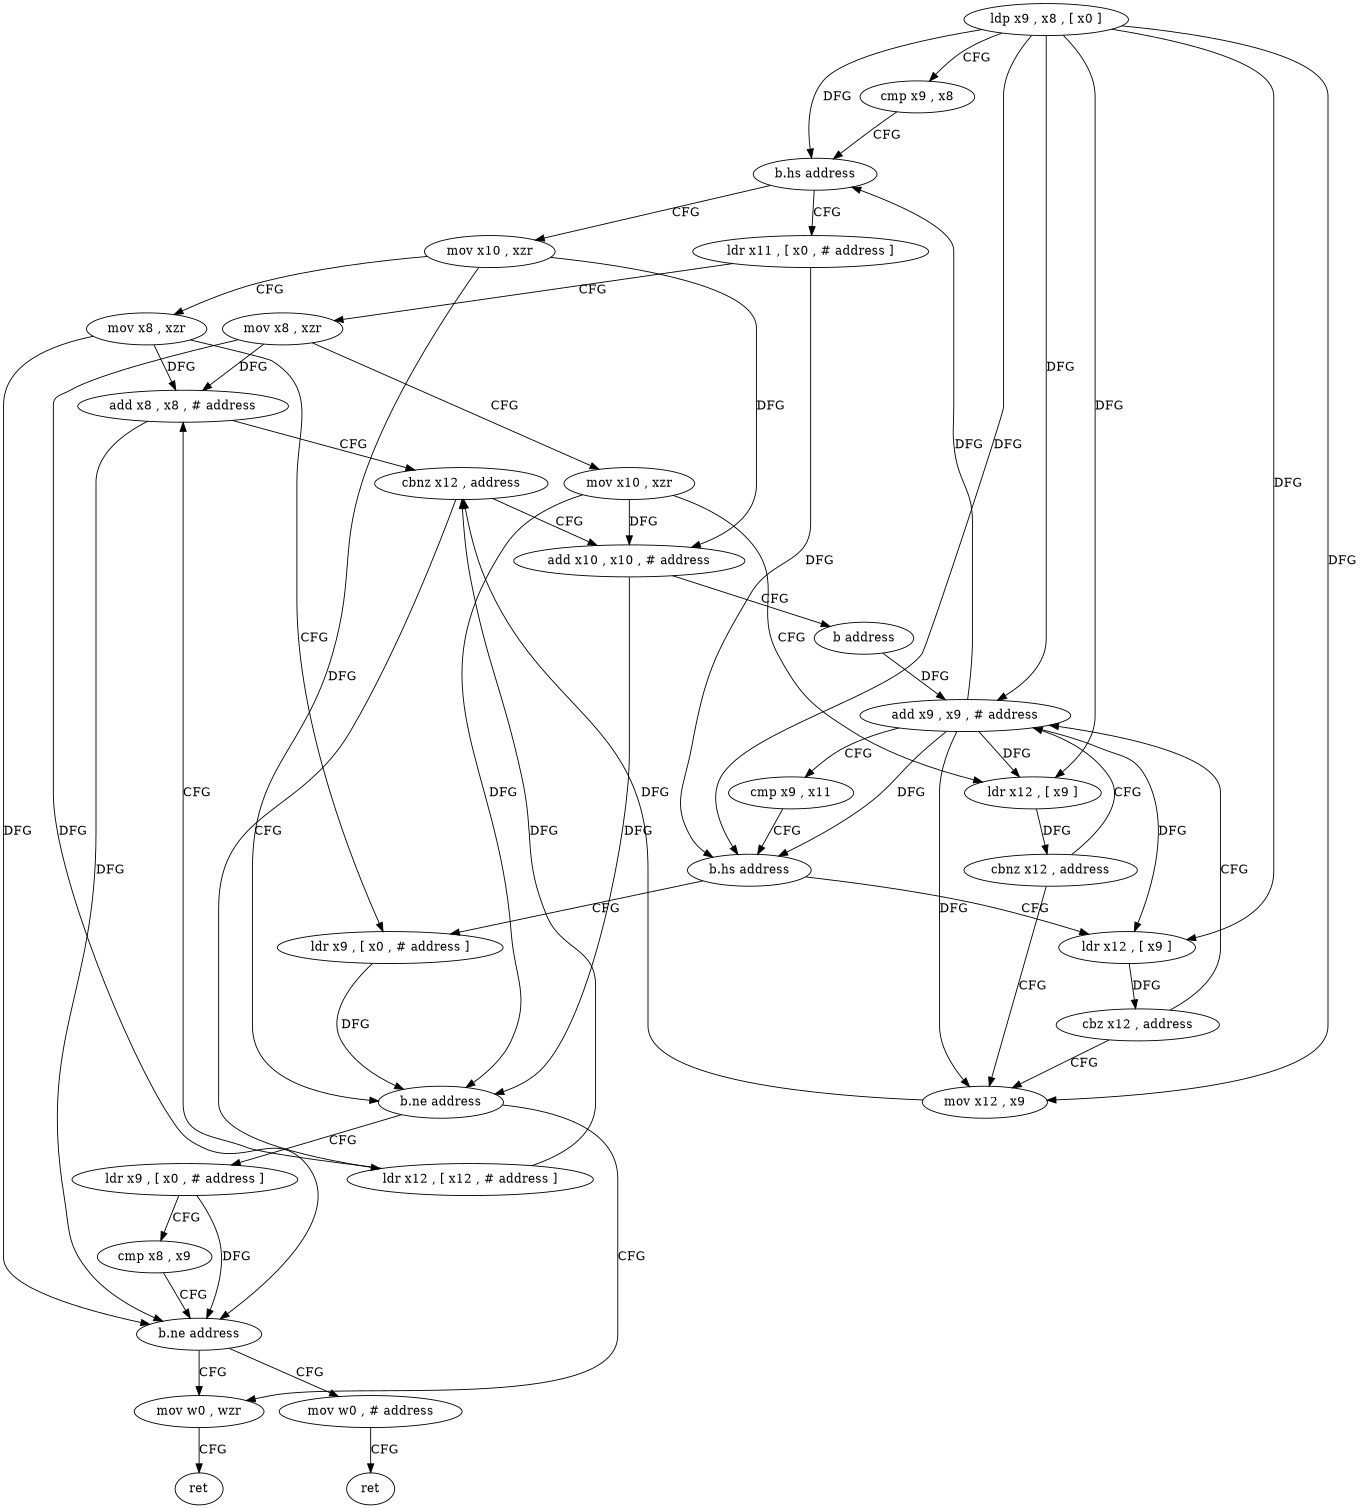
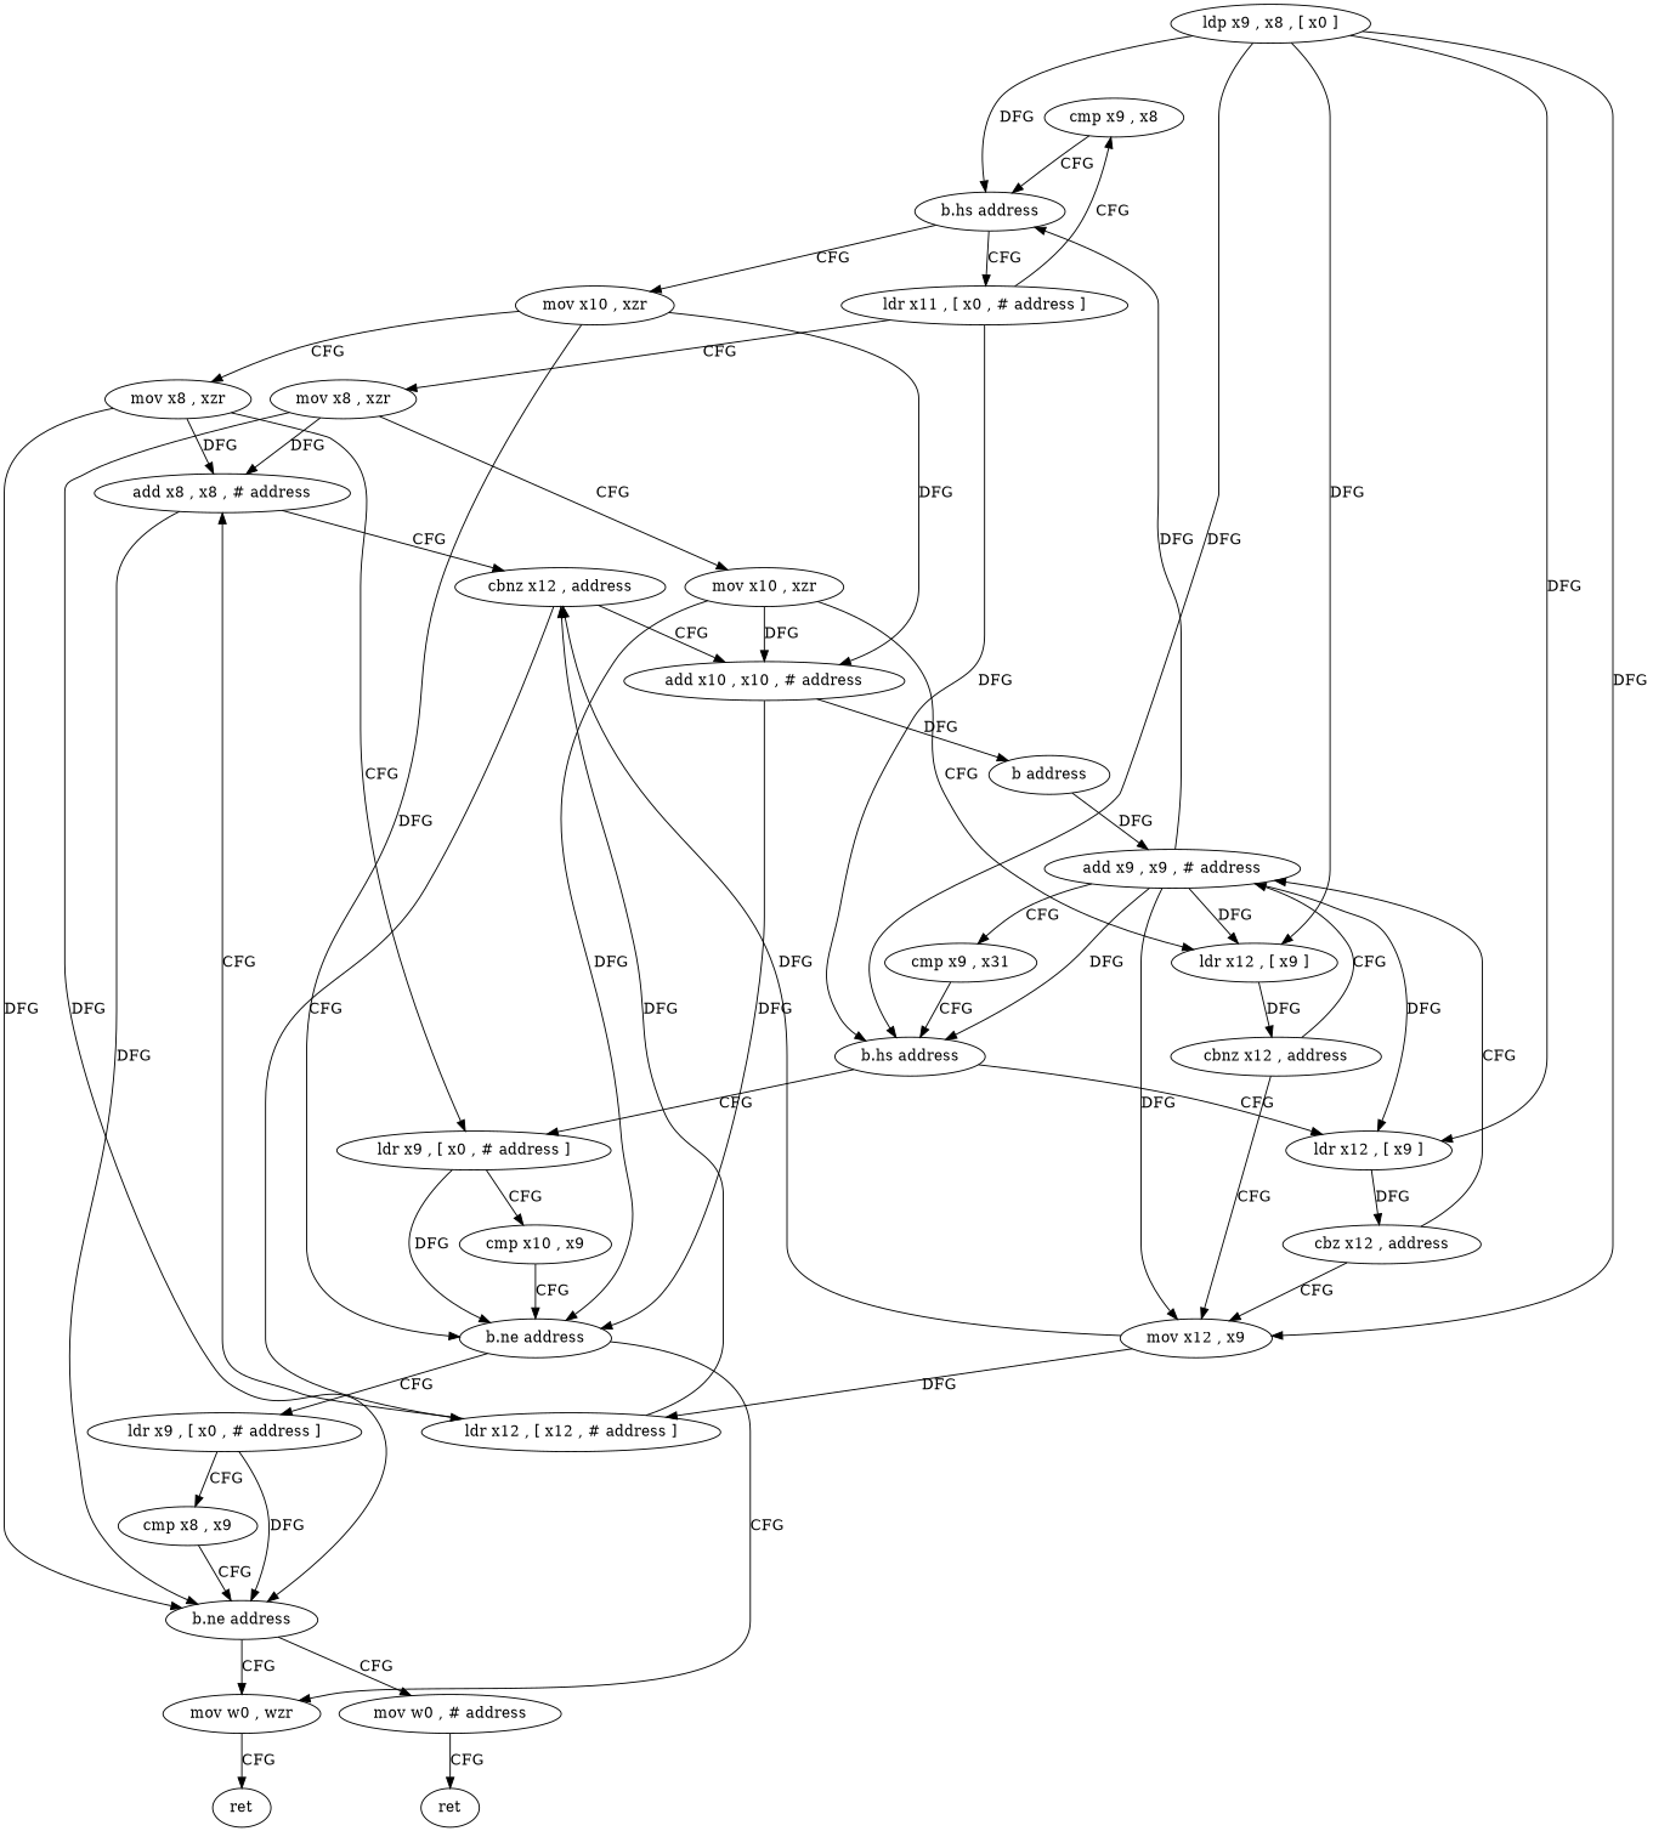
  digraph {
    n1 [label="ldp x9 , x8 , [ x0 ]"]
    n2 [label="cmp x9 , x8"]
    n3 [label="b.hs address"]
    n4 [label="ldr x12 , [ x9 ]"]
    n5 [label="mov x12 , x9"]
    n6 [label="add x9 , x9 , # address"]
    n7 [label="b.hs address"]
    n8 [label="ldr x12 , [ x9 ]"]
    n9 [label="mov x10 , xzr"]
    n10 [label="ldr x11 , [ x0 , # address ]"]
    n11 [label="cbnz x12 , address"]
    n12 [label="ldr x12 , [ x12 , # address ]"]
    n13 [label="cbnz x12 , address"]
-   n14 [label="cmp x9 , x11"]
+   n14 [label="cmp x9 , x31"]
    n15 [label="ldr x9 , [ x0 , # address ]"]
    n16 [label="cbz x12 , address"]
    n17 [label="mov x8 , xzr"]
    n18 [label="add x10 , x10 , # address"]
    n19 [label="b.ne address"]
    n20 [label="mov x8 , xzr"]
    n21 [label="b.ne address"]
    n22 [label="add x8 , x8 , # address"]
    n23 [label="b address"]
    n24 [label="mov w0 , wzr"]
    n25 [label="ldr x9 , [ x0 , # address ]"]
    n26 [label="mov x10 , xzr"]
+   n27 [label="cmp x10 , x9"]
    n28 [label="mov w0 , # address"]
    n29 [label=ret]
    n30 [label="cmp x8 , x9"]
    n31 [label=ret]
-   n1 -> n2 [label=CFG]
+   n10 -> n2 [label=CFG]
    n1 -> n3 [label=DFG]
    n1 -> n4 [label=DFG]
    n1 -> n5 [label=DFG]
-   n1 -> n6 [label=DFG]
    n1 -> n7 [label=DFG]
    n1 -> n8 [label=DFG]
    n2 -> n3 [label=CFG]
    n3 -> n9 [label=CFG]
    n3 -> n10 [label=CFG]
    n4 -> n11 [label=DFG]
+   n5 -> n12 [label=DFG]
    n5 -> n13 [label=DFG]
    n6 -> n3 [label=DFG]
    n6 -> n4 [label=DFG]
    n6 -> n5 [label=DFG]
    n6 -> n7 [label=DFG]
    n6 -> n8 [label=DFG]
    n6 -> n14 [label=CFG]
    n7 -> n8 [label=CFG]
    n7 -> n15 [label=CFG]
    n8 -> n16 [label=DFG]
    n9 -> n17 [label=CFG]
    n9 -> n18 [label=DFG]
    n9 -> n19 [label=DFG]
    n10 -> n7 [label=DFG]
    n10 -> n20 [label=CFG]
    n11 -> n5 [label=CFG]
    n11 -> n6 [label=CFG]
    n12 -> n13 [label=DFG]
    n12 -> n22 [label=CFG]
    n13 -> n12 [label=CFG]
    n13 -> n18 [label=CFG]
    n14 -> n7 [label=CFG]
    n15 -> n19 [label=DFG]
+   n15 -> n27 [label=CFG]
    n16 -> n5 [label=CFG]
    n16 -> n6 [label=CFG]
    n17 -> n15 [label=CFG]
    n17 -> n21 [label=DFG]
    n17 -> n22 [label=DFG]
    n18 -> n19 [label=DFG]
-   n18 -> n23 [label=CFG]
+   n18 -> n23 [label=DFG]
    n19 -> n24 [label=CFG]
    n19 -> n25 [label=CFG]
    n20 -> n21 [label=DFG]
    n20 -> n22 [label=DFG]
    n20 -> n26 [label=CFG]
    n21 -> n24 [label=CFG]
    n21 -> n28 [label=CFG]
    n22 -> n13 [label=CFG]
    n22 -> n21 [label=DFG]
    n23 -> n6 [label=DFG]
    n24 -> n29 [label=CFG]
    n25 -> n21 [label=DFG]
    n25 -> n30 [label=CFG]
    n26 -> n4 [label=CFG]
    n26 -> n18 [label=DFG]
    n26 -> n19 [label=DFG]
+   n27 -> n19 [label=CFG]
    n28 -> n31 [label=CFG]
    n30 -> n21 [label=CFG]
  }
